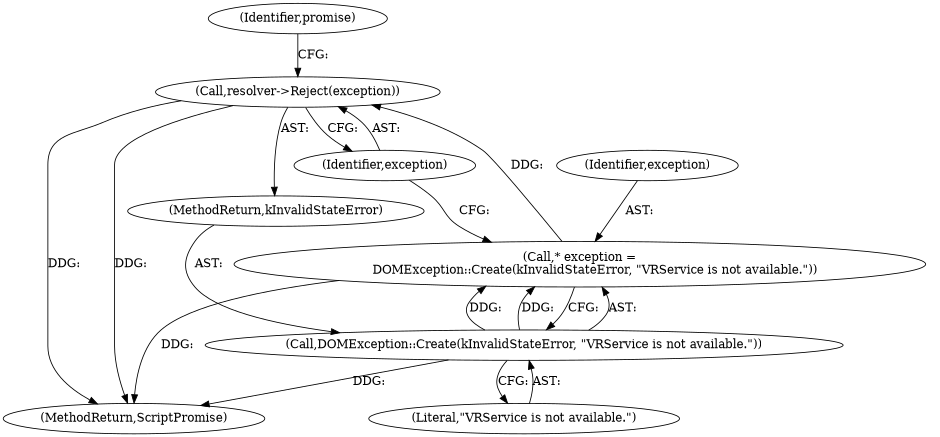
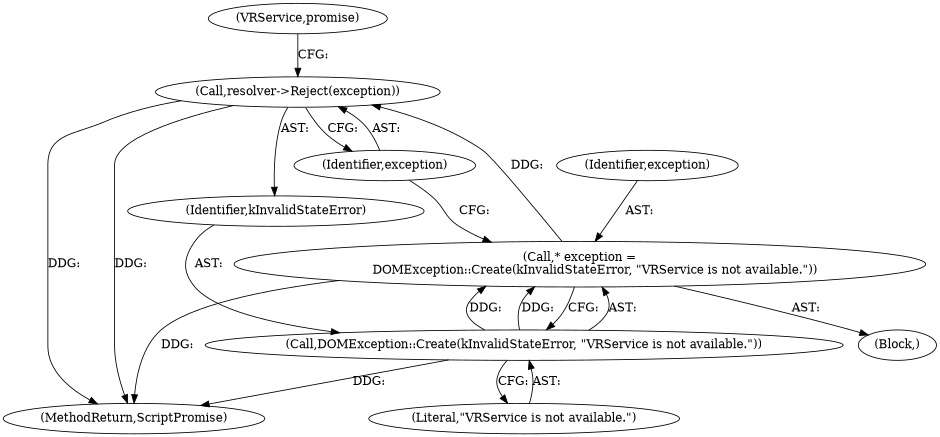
  digraph {
    n1 [label="(Call,resolver->Reject(exception))"]
    n2 [label="(Identifier,exception)"]
    n3 [label="(MethodReturn,ScriptPromise)"]
-   n4 [label="(MethodReturn,kInvalidStateError)"]
+   n4 [label="(Identifier,kInvalidStateError)"]
    n5 [label="(Call,* exception =\n        DOMException::Create(kInvalidStateError, \"VRService is not available.\"))"]
+   n6 [label="(Block,)"]
    n7 [label="(Call,DOMException::Create(kInvalidStateError, \"VRService is not available.\"))"]
    n8 [label="(Literal,\"VRService is not available.\")"]
-   n9 [label="(Identifier,promise)"]
+   n9 [label="(VRService,promise)"]
    n10 [label="(Identifier,exception)"]
    n1 -> n2 [label="CFG: "]
    n1 -> n3 [label="DDG: "]
    n1 -> n3 [label="DDG: "]
    n1 -> n4 [label="AST: "]
    n2 -> n1 [label="AST: "]
    n2 -> n5 [label="CFG: "]
    n4 -> n7 [label="AST: "]
    n5 -> n1 [label="DDG: "]
    n5 -> n3 [label="DDG: "]
+   n5 -> n6 [label="AST: "]
    n5 -> n7 [label="CFG: "]
    n7 -> n3 [label="DDG: "]
    n7 -> n5 [label="AST: "]
    n7 -> n5 [label="DDG: "]
    n7 -> n5 [label="DDG: "]
    n7 -> n8 [label="CFG: "]
    n8 -> n7 [label="AST: "]
    n9 -> n1 [label="CFG: "]
    n10 -> n5 [label="AST: "]
  }
